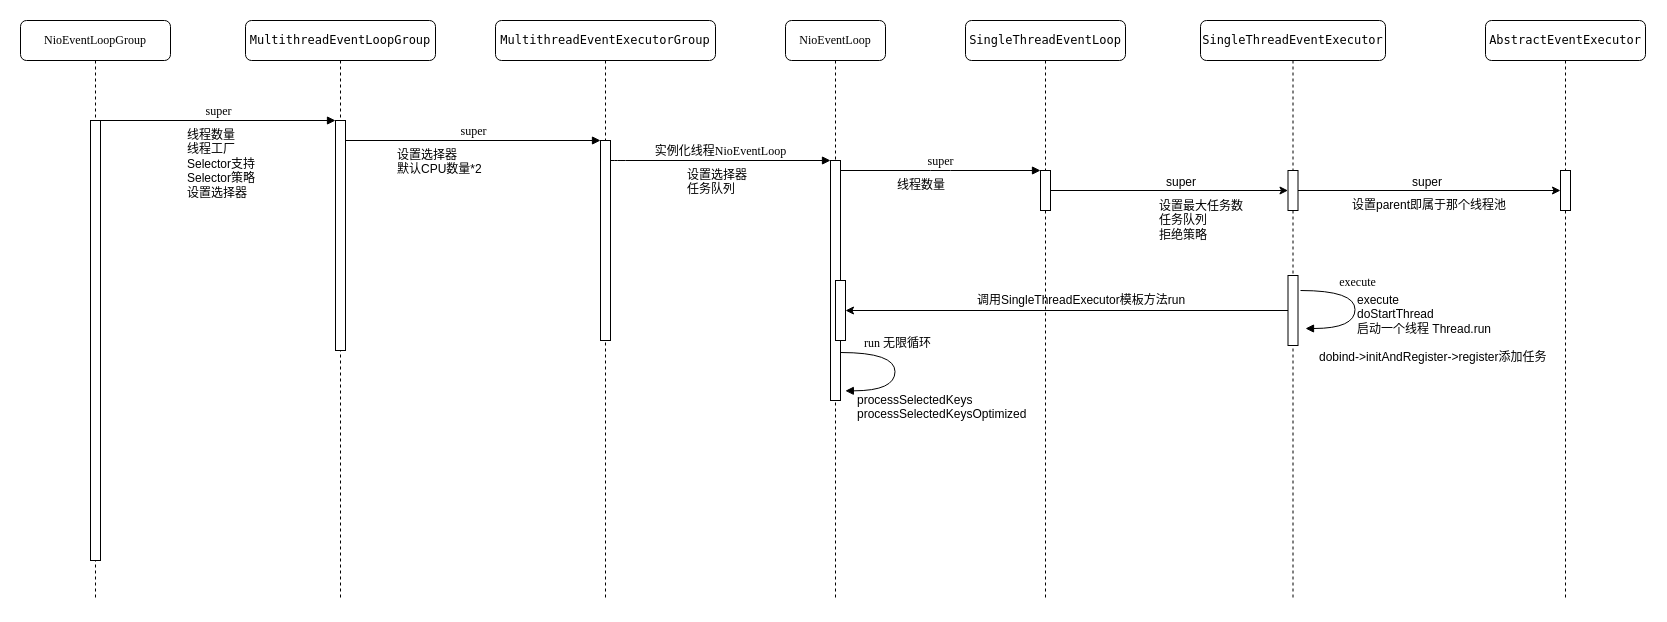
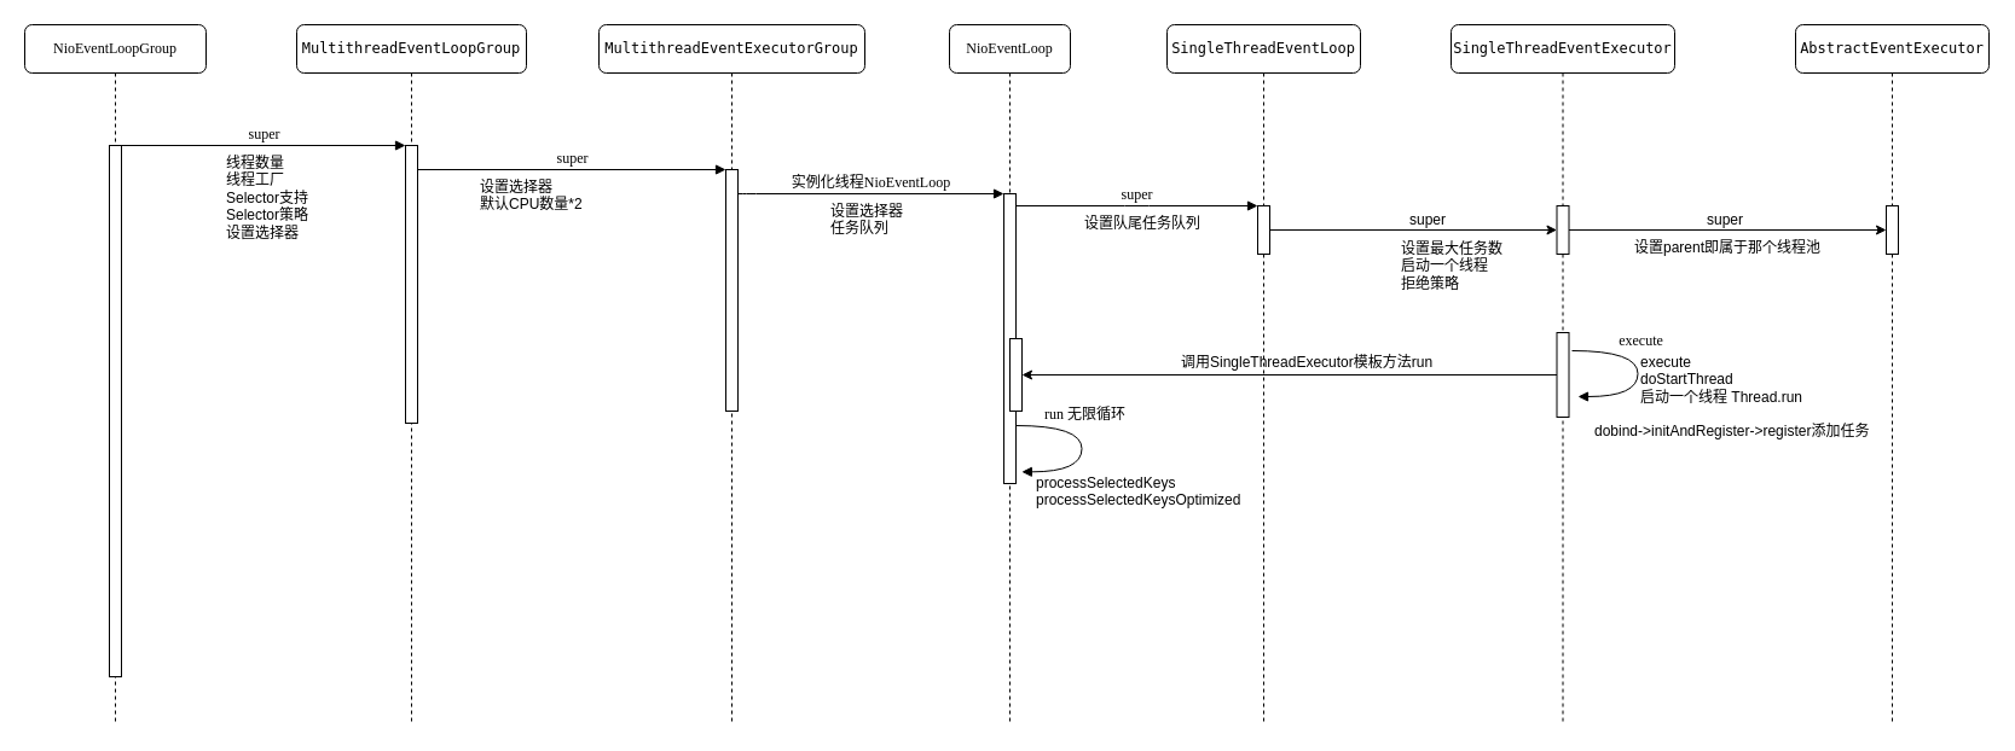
  <mxCell id="0" />
  <mxCell id="1" parent="0" />
  <mxCell id="2" value="&lt;pre&gt;&lt;span&gt;MultithreadEventLoopGroup&lt;/span&gt;&lt;/pre&gt;" style="shape=umlLifeline;perimeter=lifelinePerimeter;whiteSpace=wrap;html=1;container=1;collapsible=0;recursiveResize=0;outlineConnect=0;rounded=1;shadow=0;comic=0;labelBackgroundColor=none;strokeColor=#000000;strokeWidth=1;fillColor=#FFFFFF;fontFamily=Verdana;fontSize=12;fontColor=#000000;align=center;" vertex="1" parent="1"><mxGeometry x="245" y="20" width="190" height="580" as="geometry" /></mxCell>
  <mxCell id="3" value="" style="html=1;points=[];perimeter=orthogonalPerimeter;rounded=0;shadow=0;comic=0;labelBackgroundColor=none;strokeColor=#000000;strokeWidth=1;fillColor=#FFFFFF;fontFamily=Verdana;fontSize=12;fontColor=#000000;align=center;" vertex="1" parent="2"><mxGeometry x="90" y="100" width="10" height="230" as="geometry" /></mxCell>
  <mxCell id="4" value="&lt;pre&gt;&lt;span&gt;MultithreadEventExecutorGroup&lt;/span&gt;&lt;/pre&gt;" style="shape=umlLifeline;perimeter=lifelinePerimeter;whiteSpace=wrap;html=1;container=1;collapsible=0;recursiveResize=0;outlineConnect=0;rounded=1;shadow=0;comic=0;labelBackgroundColor=none;strokeColor=#000000;strokeWidth=1;fillColor=#FFFFFF;fontFamily=Verdana;fontSize=12;fontColor=#000000;align=center;" vertex="1" parent="1"><mxGeometry x="495" y="20" width="220" height="580" as="geometry" /></mxCell>
  <mxCell id="5" value="" style="html=1;points=[];perimeter=orthogonalPerimeter;rounded=0;shadow=0;comic=0;labelBackgroundColor=none;strokeColor=#000000;strokeWidth=1;fillColor=#FFFFFF;fontFamily=Verdana;fontSize=12;fontColor=#000000;align=center;" vertex="1" parent="4"><mxGeometry x="105" y="120" width="10" height="200" as="geometry" /></mxCell>
  <mxCell id="6" value="NioEventLoop" style="shape=umlLifeline;perimeter=lifelinePerimeter;whiteSpace=wrap;html=1;container=1;collapsible=0;recursiveResize=0;outlineConnect=0;rounded=1;shadow=0;comic=0;labelBackgroundColor=none;strokeColor=#000000;strokeWidth=1;fillColor=#FFFFFF;fontFamily=Verdana;fontSize=12;fontColor=#000000;align=center;" vertex="1" parent="1"><mxGeometry x="785" y="20" width="100" height="580" as="geometry" /></mxCell>
  <mxCell id="7" value="&lt;pre&gt;SingleThreadEventLoop&lt;/pre&gt;" style="shape=umlLifeline;perimeter=lifelinePerimeter;whiteSpace=wrap;html=1;container=1;collapsible=0;recursiveResize=0;outlineConnect=0;rounded=1;shadow=0;comic=0;labelBackgroundColor=none;strokeColor=#000000;strokeWidth=1;fillColor=#FFFFFF;fontFamily=Verdana;fontSize=12;fontColor=#000000;align=center;" vertex="1" parent="1"><mxGeometry x="965" y="20" width="160" height="580" as="geometry" /></mxCell>
  <mxCell id="8" value="" style="html=1;points=[];perimeter=orthogonalPerimeter;rounded=0;shadow=0;comic=0;labelBackgroundColor=none;strokeColor=#000000;strokeWidth=1;fillColor=#FFFFFF;fontFamily=Verdana;fontSize=12;fontColor=#000000;align=center;" vertex="1" parent="7"><mxGeometry x="75" y="150" width="10" height="40" as="geometry" /></mxCell>
  <mxCell id="9" value="&lt;pre&gt;SingleThreadEventExecutor&lt;/pre&gt;" style="shape=umlLifeline;perimeter=lifelinePerimeter;whiteSpace=wrap;html=1;container=1;collapsible=0;recursiveResize=0;outlineConnect=0;rounded=1;shadow=0;comic=0;labelBackgroundColor=none;strokeColor=#000000;strokeWidth=1;fillColor=#FFFFFF;fontFamily=Verdana;fontSize=12;fontColor=#000000;align=center;" vertex="1" parent="1"><mxGeometry x="1200" y="20" width="185" height="580" as="geometry" /></mxCell>
  <mxCell id="10" value="" style="html=1;points=[];perimeter=orthogonalPerimeter;rounded=0;shadow=0;comic=0;labelBackgroundColor=none;strokeColor=#000000;strokeWidth=1;fillColor=#FFFFFF;fontFamily=Verdana;fontSize=12;fontColor=#000000;align=center;" vertex="1" parent="9"><mxGeometry x="87.5" y="150" width="10" height="40" as="geometry" /></mxCell>
  <mxCell id="11" value="" style="html=1;points=[];perimeter=orthogonalPerimeter;rounded=0;shadow=0;comic=0;labelBackgroundColor=none;strokeColor=#000000;strokeWidth=1;fillColor=#FFFFFF;fontFamily=Verdana;fontSize=12;fontColor=#000000;align=center;" vertex="1" parent="9"><mxGeometry x="87.5" y="255" width="10" height="70" as="geometry" /></mxCell>
  <mxCell id="12" value="&lt;pre&gt;AbstractEventExecutor&lt;/pre&gt;" style="shape=umlLifeline;perimeter=lifelinePerimeter;whiteSpace=wrap;html=1;container=1;collapsible=0;recursiveResize=0;outlineConnect=0;rounded=1;shadow=0;comic=0;labelBackgroundColor=none;strokeColor=#000000;strokeWidth=1;fillColor=#FFFFFF;fontFamily=Verdana;fontSize=12;fontColor=#000000;align=center;" vertex="1" parent="1"><mxGeometry x="1485" y="20" width="160" height="580" as="geometry" /></mxCell>
  <mxCell id="13" value="" style="html=1;points=[];perimeter=orthogonalPerimeter;rounded=0;shadow=0;comic=0;labelBackgroundColor=none;strokeColor=#000000;strokeWidth=1;fillColor=#FFFFFF;fontFamily=Verdana;fontSize=12;fontColor=#000000;align=center;" vertex="1" parent="12"><mxGeometry x="75" y="150" width="10" height="40" as="geometry" /></mxCell>
  <mxCell id="14" value="NioEventLoopGroup" style="shape=umlLifeline;perimeter=lifelinePerimeter;whiteSpace=wrap;html=1;container=1;collapsible=0;recursiveResize=0;outlineConnect=0;rounded=1;shadow=0;comic=0;labelBackgroundColor=none;strokeColor=#000000;strokeWidth=1;fillColor=#FFFFFF;fontFamily=Verdana;fontSize=12;fontColor=#000000;align=center;" vertex="1" parent="1"><mxGeometry x="20" y="20" width="150" height="580" as="geometry" /></mxCell>
  <mxCell id="15" value="" style="html=1;points=[];perimeter=orthogonalPerimeter;rounded=0;shadow=0;comic=0;labelBackgroundColor=none;strokeColor=#000000;strokeWidth=1;fillColor=#FFFFFF;fontFamily=Verdana;fontSize=12;fontColor=#000000;align=center;" vertex="1" parent="14"><mxGeometry x="70" y="100" width="10" height="440" as="geometry" /></mxCell>
  <mxCell id="16" value="" style="html=1;points=[];perimeter=orthogonalPerimeter;rounded=0;shadow=0;comic=0;labelBackgroundColor=none;strokeColor=#000000;strokeWidth=1;fillColor=#FFFFFF;fontFamily=Verdana;fontSize=12;fontColor=#000000;align=center;" vertex="1" parent="1"><mxGeometry x="830" y="160" width="10" height="240" as="geometry" /></mxCell>
  <mxCell id="17" value="实例化线程NioEventLoop" style="html=1;verticalAlign=bottom;endArrow=block;labelBackgroundColor=none;fontFamily=Verdana;fontSize=12;edgeStyle=elbowEdgeStyle;elbow=vertical;" edge="1" parent="1" source="5" target="16"><mxGeometry relative="1" as="geometry"><mxPoint x="605" y="160" as="sourcePoint" /><Array as="points"><mxPoint x="615" y="160" /></Array></mxGeometry></mxCell>
  <mxCell id="18" value="super" style="html=1;verticalAlign=bottom;endArrow=block;entryX=0;entryY=0;labelBackgroundColor=none;fontFamily=Verdana;fontSize=12;edgeStyle=elbowEdgeStyle;elbow=vertical;" edge="1" parent="1" source="16" target="8"><mxGeometry relative="1" as="geometry"><mxPoint x="895" y="170" as="sourcePoint" /></mxGeometry></mxCell>
  <mxCell id="19" value="super" style="html=1;verticalAlign=bottom;endArrow=block;entryX=0;entryY=0;labelBackgroundColor=none;fontFamily=Verdana;fontSize=12;edgeStyle=elbowEdgeStyle;elbow=vertical;" edge="1" parent="1" source="15" target="3"><mxGeometry relative="1" as="geometry"><mxPoint x="265" y="130" as="sourcePoint" /></mxGeometry></mxCell>
  <mxCell id="20" value="super" style="html=1;verticalAlign=bottom;endArrow=block;entryX=0;entryY=0;labelBackgroundColor=none;fontFamily=Verdana;fontSize=12;edgeStyle=elbowEdgeStyle;elbow=vertical;" edge="1" parent="1" source="3" target="5"><mxGeometry relative="1" as="geometry"><mxPoint x="415" y="140" as="sourcePoint" /></mxGeometry></mxCell>
  <mxCell id="21" value="run 无限循环" style="html=1;verticalAlign=bottom;endArrow=block;labelBackgroundColor=none;fontFamily=Verdana;fontSize=12;elbow=vertical;edgeStyle=orthogonalEdgeStyle;curved=1;entryX=1;entryY=0.286;entryPerimeter=0;exitX=1.038;exitY=0.345;exitPerimeter=0;" edge="1" parent="1"><mxGeometry x="-0.231" y="2" relative="1" as="geometry"><mxPoint x="839.833" y="352" as="sourcePoint" /><mxPoint x="844.833" y="390.333" as="targetPoint" /><Array as="points"><mxPoint x="894.5" y="352" /><mxPoint x="894.5" y="390" /></Array><mxPoint as="offset" /></mxGeometry></mxCell>
  <mxCell id="22" value="线程数量&lt;br&gt;线程工厂&lt;br&gt;Selector支持&lt;br&gt;Selector策略&lt;br&gt;设置选择器&lt;br&gt;&lt;br&gt;" style="text;html=1;resizable=0;points=[];autosize=1;align=left;verticalAlign=top;spacingTop=-4;" vertex="1" parent="1"><mxGeometry x="185" y="125" width="80" height="90" as="geometry" /></mxCell>
  <mxCell id="23" value="设置选择器&lt;br&gt;默认CPU数量*2&lt;br&gt;" style="text;html=1;resizable=0;points=[];autosize=1;align=left;verticalAlign=top;spacingTop=-4;" vertex="1" parent="1"><mxGeometry x="395" y="145" width="100" height="30" as="geometry" /></mxCell>
  <mxCell id="24" value="" style="edgeStyle=orthogonalEdgeStyle;rounded=0;orthogonalLoop=1;jettySize=auto;html=1;" edge="1" parent="1" source="8" target="10"><mxGeometry relative="1" as="geometry" /></mxCell>
  <mxCell id="25" value="super" style="text;html=1;resizable=0;points=[];autosize=1;align=left;verticalAlign=top;spacingTop=-4;" vertex="1" parent="1"><mxGeometry x="1164" y="172" width="50" height="20" as="geometry" /></mxCell>
  <mxCell id="26" value="" style="edgeStyle=orthogonalEdgeStyle;rounded=0;orthogonalLoop=1;jettySize=auto;html=1;" edge="1" parent="1" source="10" target="13"><mxGeometry relative="1" as="geometry" /></mxCell>
  <mxCell id="27" value="super" style="text;html=1;resizable=0;points=[];autosize=1;align=left;verticalAlign=top;spacingTop=-4;" vertex="1" parent="1"><mxGeometry x="1410" y="172" width="50" height="20" as="geometry" /></mxCell>
  <mxCell id="28" value="设置parent即属于那个线程池" style="text;html=1;resizable=0;points=[];autosize=1;align=left;verticalAlign=top;spacingTop=-4;" vertex="1" parent="1"><mxGeometry x="1350" y="195" width="170" height="20" as="geometry" /></mxCell>
- <mxCell id="29" value="设置最大任务数&lt;br&gt;任务队列&lt;br&gt;拒绝策略&lt;br&gt;" style="text;html=1;resizable=0;points=[];autosize=1;align=left;verticalAlign=top;spacingTop=-4;" vertex="1" parent="1"><mxGeometry x="1157" y="196" width="100" height="40" as="geometry" /></mxCell>
- <mxCell id="30" value="线程数量" style="text;html=1;resizable=0;points=[];autosize=1;align=left;verticalAlign=top;spacingTop=-4;" vertex="1" parent="1"><mxGeometry x="895" y="175" width="110" height="20" as="geometry" /></mxCell>
+ <mxCell id="29" value="设置最大任务数&lt;br&gt;启动一个线程&lt;br&gt;拒绝策略&lt;br&gt;" style="text;html=1;resizable=0;points=[];autosize=1;align=left;verticalAlign=top;spacingTop=-4;" vertex="1" parent="1"><mxGeometry x="1157" y="196" width="100" height="40" as="geometry" /></mxCell>
+ <mxCell id="30" value="设置队尾任务队列" style="text;html=1;resizable=0;points=[];autosize=1;align=left;verticalAlign=top;spacingTop=-4;" vertex="1" parent="1"><mxGeometry x="895" y="175" width="110" height="20" as="geometry" /></mxCell>
  <mxCell id="31" value="设置选择器&lt;br&gt;任务队列&lt;br&gt;" style="text;html=1;resizable=0;points=[];autosize=1;align=left;verticalAlign=top;spacingTop=-4;" vertex="1" parent="1"><mxGeometry x="685" y="165" width="80" height="30" as="geometry" /></mxCell>
  <mxCell id="32" value="execute&lt;br&gt;doStartThread&lt;br&gt;启动一个线程 Thread.run&lt;br&gt;" style="text;html=1;resizable=0;points=[];autosize=1;align=left;verticalAlign=top;spacingTop=-4;" vertex="1" parent="1"><mxGeometry x="1355" y="290" width="150" height="40" as="geometry" /></mxCell>
  <mxCell id="33" value="" style="html=1;points=[];perimeter=orthogonalPerimeter;rounded=0;shadow=0;comic=0;labelBackgroundColor=none;strokeColor=#000000;strokeWidth=1;fillColor=#FFFFFF;fontFamily=Verdana;fontSize=12;fontColor=#000000;align=center;" vertex="1" parent="1"><mxGeometry x="835" y="280" width="10" height="60" as="geometry" /></mxCell>
  <mxCell id="34" value="" style="edgeStyle=orthogonalEdgeStyle;rounded=0;orthogonalLoop=1;jettySize=auto;html=1;" edge="1" parent="1" source="11" target="33"><mxGeometry relative="1" as="geometry" /></mxCell>
  <mxCell id="35" value="调用SingleThreadExecutor模板方法run" style="text;html=1;resizable=0;points=[];autosize=1;align=left;verticalAlign=top;spacingTop=-4;" vertex="1" parent="1"><mxGeometry x="975" y="290" width="220" height="20" as="geometry" /></mxCell>
  <mxCell id="36" value="execute" style="html=1;verticalAlign=bottom;endArrow=block;labelBackgroundColor=none;fontFamily=Verdana;fontSize=12;elbow=vertical;edgeStyle=orthogonalEdgeStyle;curved=1;entryX=1;entryY=0.286;entryPerimeter=0;exitX=1.038;exitY=0.345;exitPerimeter=0;" edge="1" parent="1"><mxGeometry x="-0.231" y="2" relative="1" as="geometry"><mxPoint x="1300" y="290" as="sourcePoint" /><mxPoint x="1305" y="328" as="targetPoint" /><Array as="points"><mxPoint x="1354.5" y="290" /><mxPoint x="1354.5" y="328" /></Array><mxPoint as="offset" /></mxGeometry></mxCell>
  <mxCell id="37" value="&lt;pre&gt;&lt;br&gt;&lt;/pre&gt;" style="text;html=1;resizable=0;points=[];autosize=1;align=left;verticalAlign=top;spacingTop=-4;" vertex="1" parent="1"><mxGeometry x="875" y="370" width="20" height="40" as="geometry" /></mxCell>
  <mxCell id="38" value="&lt;div&gt;processSelectedKeys&lt;/div&gt;&lt;div&gt;processSelectedKeysOptimized&lt;/div&gt;" style="text;html=1;resizable=0;points=[];autosize=1;align=left;verticalAlign=top;spacingTop=-4;" vertex="1" parent="1"><mxGeometry x="855" y="390" width="180" height="30" as="geometry" /></mxCell>
  <mxCell id="39" value="dobind-&amp;gt;initAndRegister-&amp;gt;register添加任务" style="text;html=1;resizable=0;points=[];autosize=1;align=left;verticalAlign=top;spacingTop=-4;" vertex="1" parent="1"><mxGeometry x="1317" y="347" width="240" height="20" as="geometry" /></mxCell>
